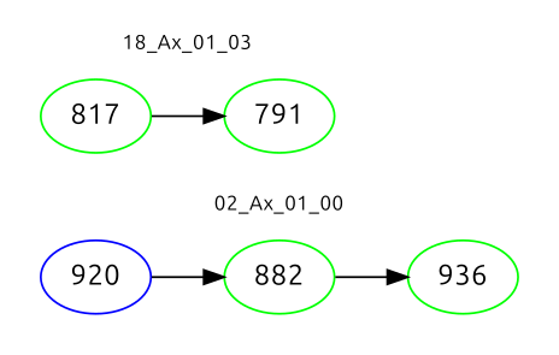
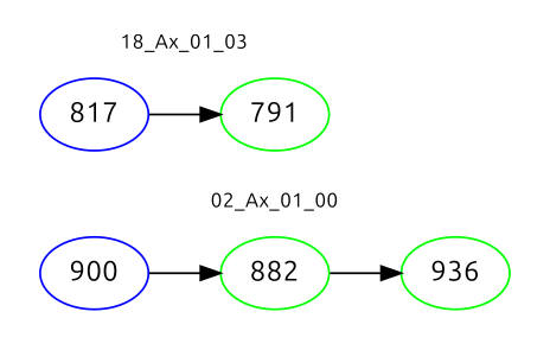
  digraph {
    fontname=Ubuntu
    rankdir=LR
    node [color=green fontname=Ubuntu]
    edge [color=black fontname=Ubuntu]
-   n1 [color=blue label=920]
+   n1 [color=blue label=900]
    n2 [label=882]
    n3 [label=936]
-   n4 [label=817]
+   n4 [color=blue label=817]
    n5 [label=791]
    subgraph cluster_1 {
      color=white
      fontsize=10
      label="02_Ax_01_00"
      n1
      n2
      n3
    }
    subgraph cluster_2 {
      color=white
      fontsize=10
      label="18_Ax_01_03"
      n4
      n5
    }
    n1 -> n2
    n2 -> n3
    n4 -> n5
  }
